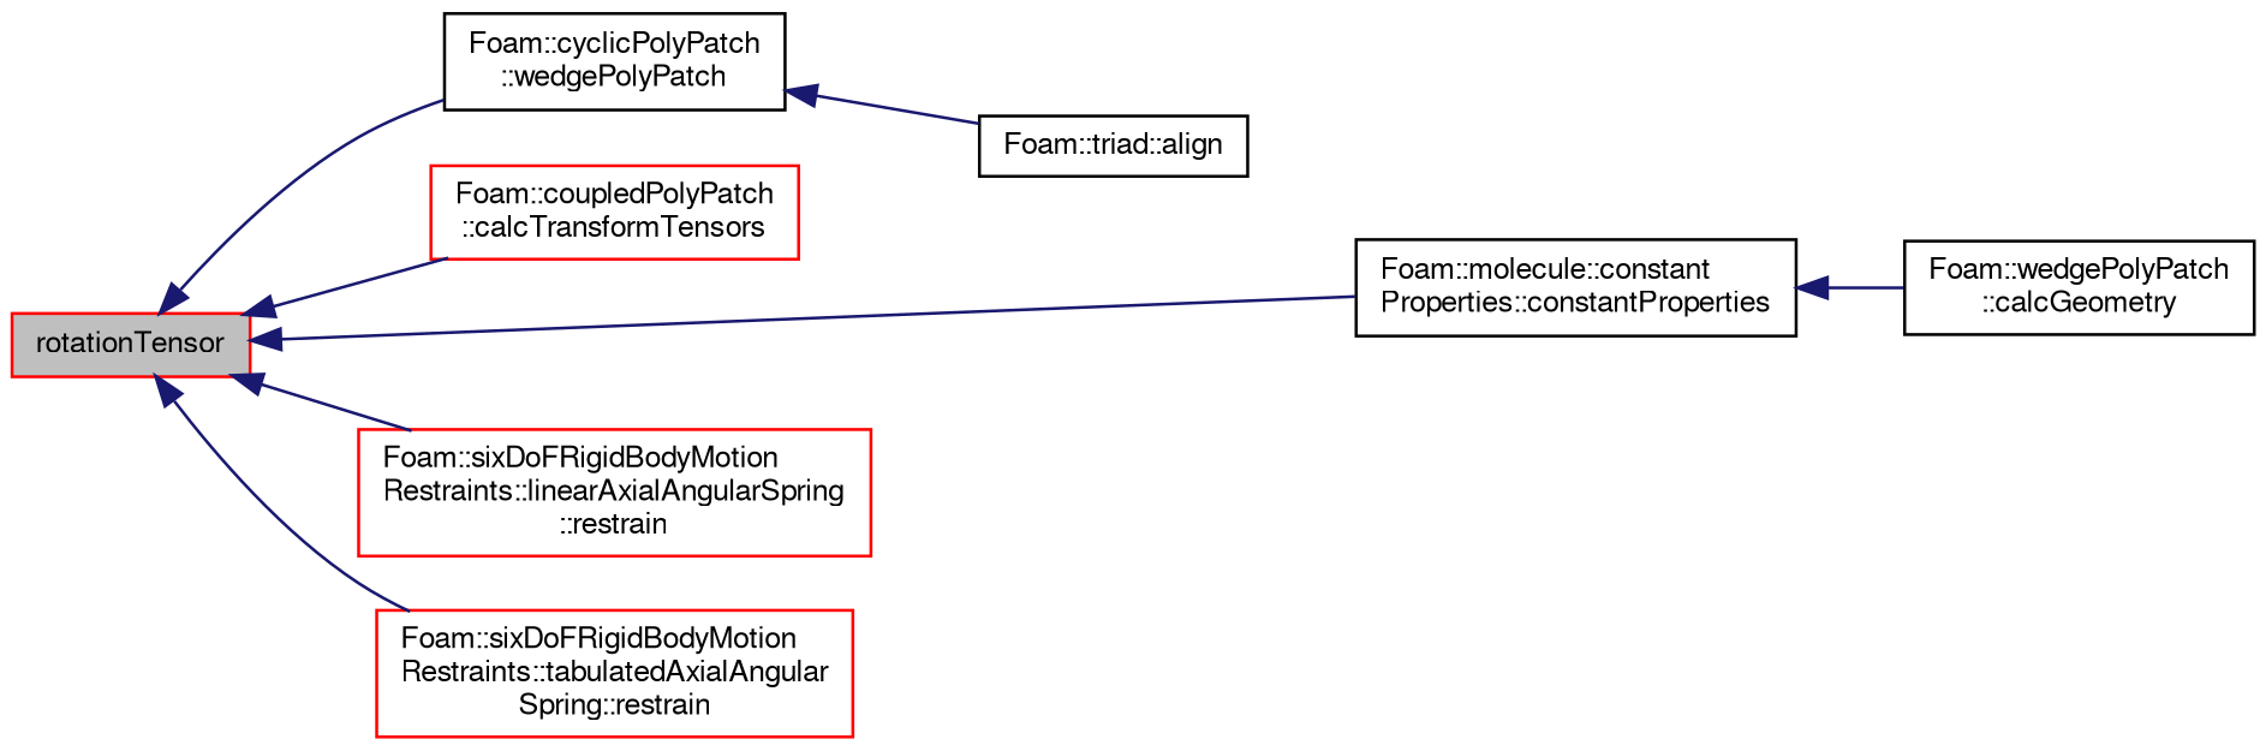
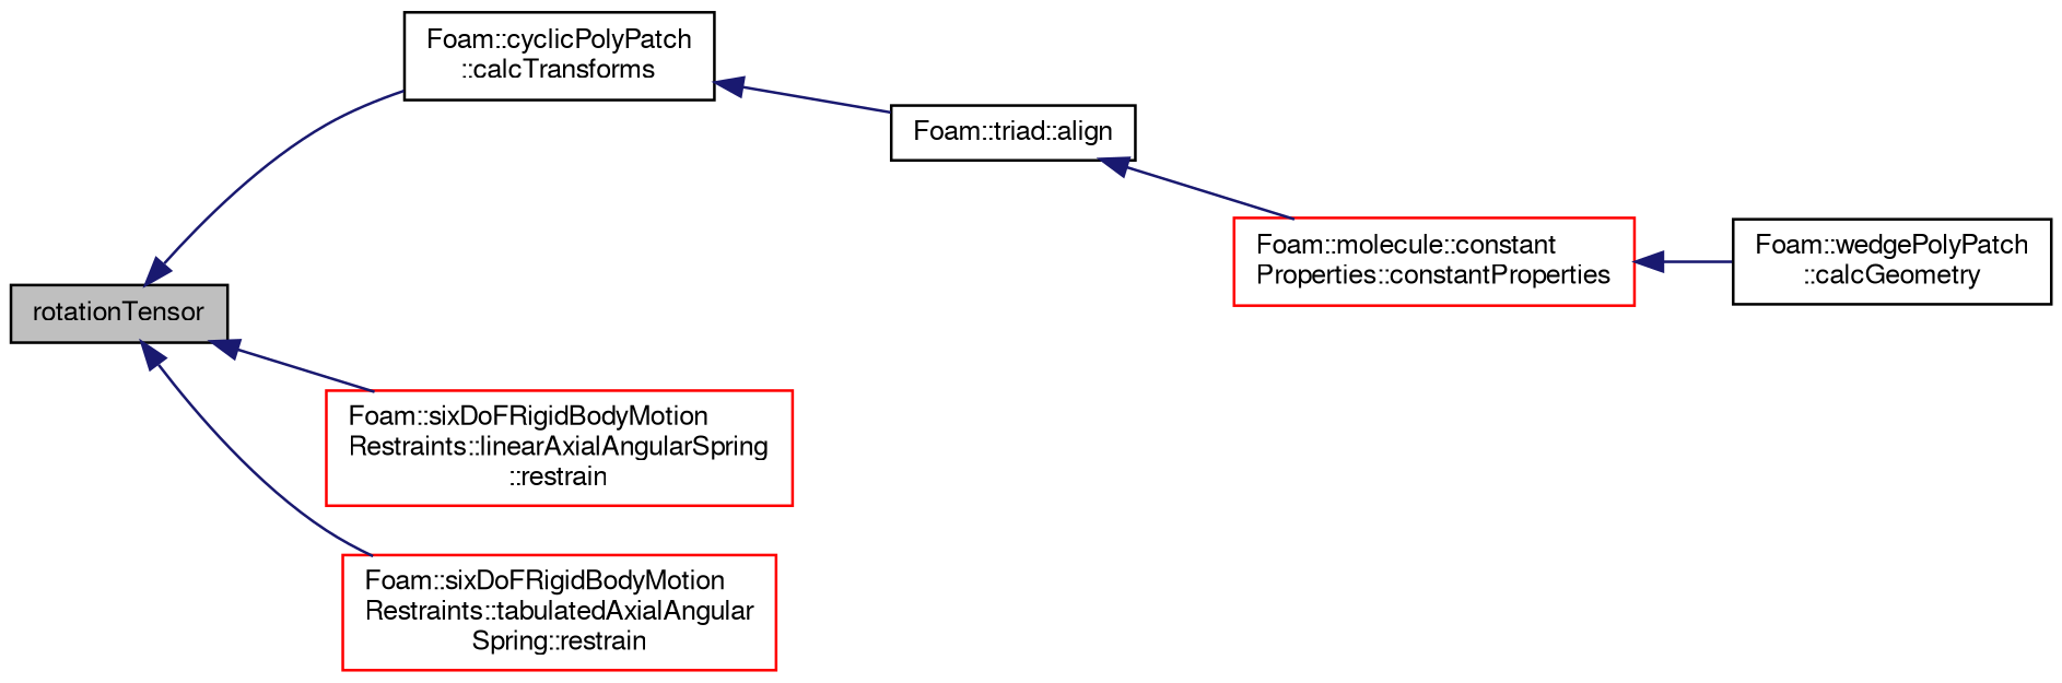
  digraph {
    rankdir=LR
    node [color=black fontname=FreeSans fontsize=10 shape=record]
    edge [color=midnightblue dir=back fontname=FreeSans fontsize=10 labelfontname=FreeSans labelfontsize=10 style=solid]
-   n1 [color=red fillcolor=grey75 fontcolor=black height=0.2 label=rotationTensor style=filled width=0.4]
-   n2 [height=0.2 label="Foam::cyclicPolyPatch\l::wedgePolyPatch" width=0.4]
-   n3 [color=red height=0.2 label="Foam::coupledPolyPatch\l::calcTransformTensors" width=0.4]
-   n4 [height=0.2 label="Foam::molecule::constant\lProperties::constantProperties" width=0.4]
+   n1 [fillcolor=grey75 fontcolor=black height=0.2 label=rotationTensor style=filled width=0.4]
+   n2 [height=0.2 label="Foam::cyclicPolyPatch\l::calcTransforms" width=0.4]
+   n4 [color=red height=0.2 label="Foam::molecule::constant\lProperties::constantProperties" width=0.4]
    n5 [color=red height=0.2 label="Foam::sixDoFRigidBodyMotion\lRestraints::linearAxialAngularSpring\l::restrain" width=0.4]
    n6 [color=red height=0.2 label="Foam::sixDoFRigidBodyMotion\lRestraints::tabulatedAxialAngular\lSpring::restrain" width=0.4]
    n7 [height=0.2 label="Foam::triad::align" width=0.4]
    n8 [height=0.2 label="Foam::wedgePolyPatch\l::calcGeometry" width=0.4]
    n1 -> n2
-   n1 -> n3
-   n1 -> n4
+   n7 -> n4
    n1 -> n5
    n1 -> n6
    n2 -> n7
    n4 -> n8
  }
